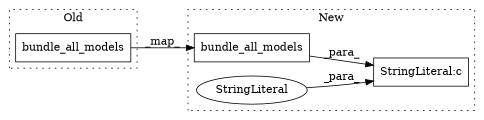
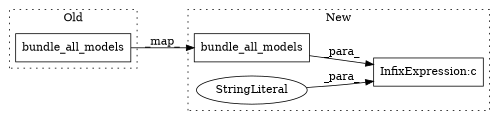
  digraph {
    rankdir=LR
    node [a=32 l=19 shape=box]
    n1 [label=bundle_all_models s=1850]
-   n2 [a=27 l=4 label="StringLiteral:c" s=1869]
+   n2 [a=27 l=4 label="InfixExpression:c" s=1869]
    n3 [a=45 l=2 label=StringLiteral s=1873 shape=ellipse]
    n4 [label=bundle_all_models s=1849]
    subgraph cluster_1 {
      label=New
      style=dotted
      n1
      n2
      n3
    }
    subgraph cluster_2 {
      label=Old
      style=dotted
      n4
    }
    n1 -> n2 [label=_para_]
    n3 -> n2 [label=_para_]
    n4 -> n1 [label=_map_]
  }
